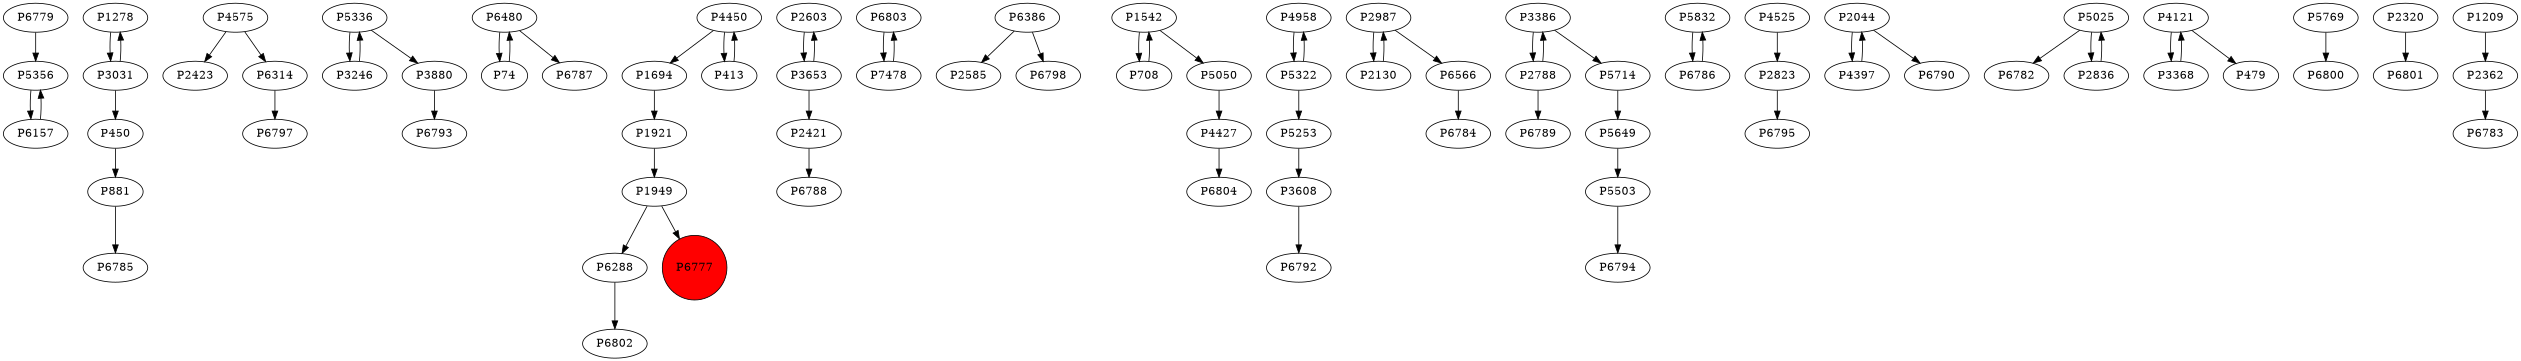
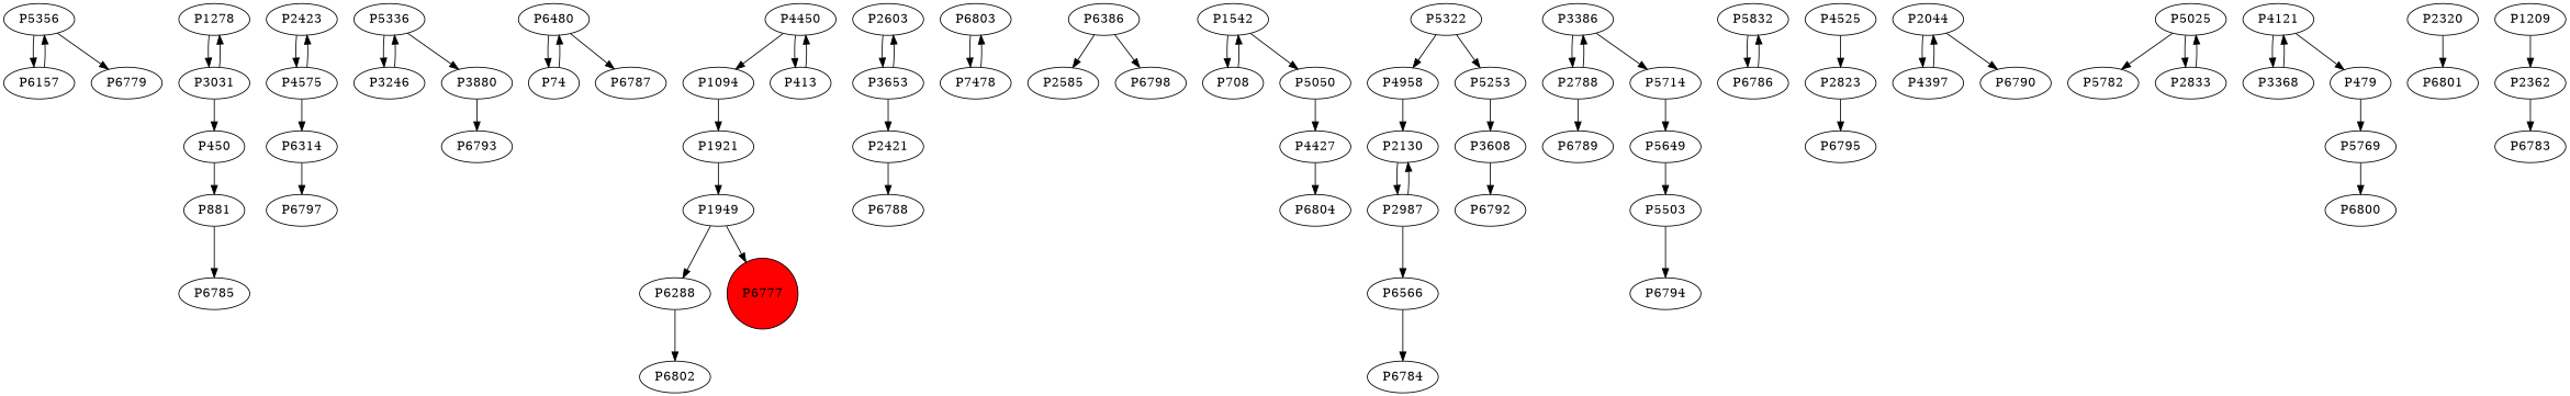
  digraph {
    P5356
    P6157
    P6779
    P1278
    P3031
    P450
    P881
    P2423
    P4575
    P6314
    P6797
    P5336
    P3246
    P3880
    P6793
    P6480
    P74
    P6787
    P1921
    P1949
    P6288
    P6777 [fillcolor=red shape=circle style=filled]
    P6802
    P2603
    P3653
    P2421
    P6788
    P6803
    P7478
    P6386
    P2585
    P6798
    n33 [label=P4427]
    P6804
    P4958
    P5322
    P5253
    P3608
    P708
    P1542
    P5050
    P6566
    P6784
    P5649
    P5503
    P6794
    P5832
    P6786
    n49 [label=P3386]
    P2788
    P6789
    P5714
    P2823
    P6795
    P2044
    P4397
    P6790
    P6792
    P4450
-   P1094 [label=P1694]
+   P1094
    P413
    P5025
-   P6782
-   P2833 [label=P2836]
+   P6782 [label=P5782]
+   P2833
    P4121
    P3368
    P479
    P5769
    P6800
    P2130
    P2987
    P6785
    P2320
    P6801
    P4525
    P2362
    P6783
    P1209
    P5356 -> P6157
-   P6779 -> P5356
+   P5356 -> P6779
    P6157 -> P5356
    P1278 -> P3031
    P3031 -> P1278
    P3031 -> P450
    P450 -> P881
    P881 -> P6785
+   P2423 -> P4575
    P4575 -> P2423
    P4575 -> P6314
    P6314 -> P6797
    P5336 -> P3246
    P5336 -> P3880
    P3246 -> P5336
    P3880 -> P6793
    P6480 -> P74
    P6480 -> P6787
    P74 -> P6480
    P1921 -> P1949
    P1949 -> P6288
    P1949 -> P6777
    P6288 -> P6802
    P2603 -> P3653
    P3653 -> P2603
    P3653 -> P2421
    P2421 -> P6788
    P6803 -> P7478
    P7478 -> P6803
    P6386 -> P2585
    P6386 -> P6798
    n33 -> P6804
-   P4958 -> P5322
+   P4958 -> P2130
    P5322 -> P4958
    P5322 -> P5253
    P5253 -> P3608
    P3608 -> P6792
    P708 -> P1542
    P1542 -> P708
    P1542 -> P5050
    P5050 -> n33
    P6566 -> P6784
    P5649 -> P5503
    P5503 -> P6794
    P5832 -> P6786
    P6786 -> P5832
    n49 -> P2788
    n49 -> P5714
    P2788 -> n49
    P2788 -> P6789
    P5714 -> P5649
    P2823 -> P6795
    P2044 -> P4397
    P2044 -> P6790
    P4397 -> P2044
    P4450 -> P1094
    P4450 -> P413
    P1094 -> P1921
    P413 -> P4450
    P5025 -> P6782
    P5025 -> P2833
    P2833 -> P5025
    P4121 -> P3368
    P4121 -> P479
    P3368 -> P4121
+   P479 -> P5769
    P5769 -> P6800
    P2130 -> P2987
    P2987 -> P6566
    P2987 -> P2130
    P2320 -> P6801
    P4525 -> P2823
    P2362 -> P6783
    P1209 -> P2362
  }
